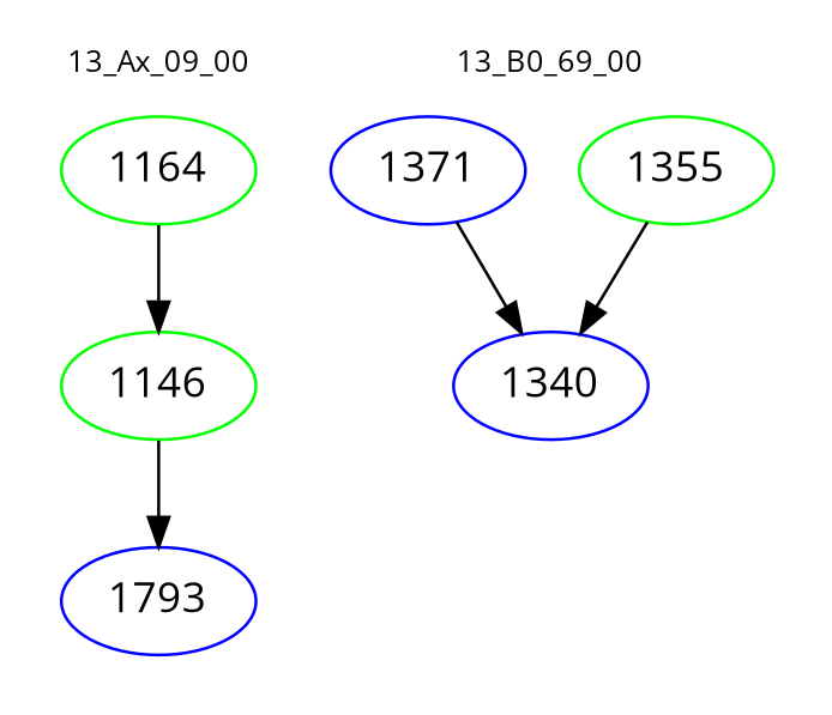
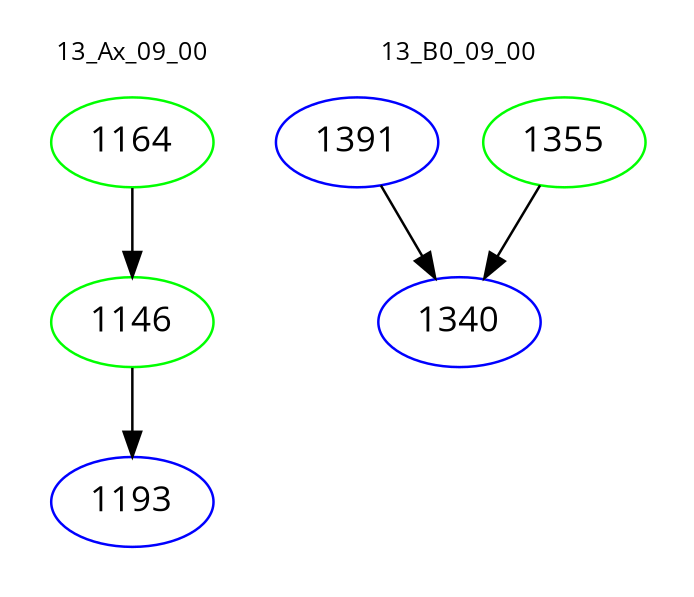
  digraph {
    fontname="Open Sans"
    node [color=green fontname="Open Sans"]
    edge [color=black fontname="Open Sans"]
    n1 [label=1164]
    n2 [label=1146]
-   n3 [color=blue label=1793]
+   n3 [color=blue label=1193]
    n4 [label=1355]
    n5 [color=blue label=1340]
-   n6 [color=blue label=1371]
+   n6 [color=blue label=1391]
    subgraph cluster_1 {
      color=white
      fontsize=10
      label="13_Ax_09_00"
      n1
      n2
      n3
    }
    subgraph cluster_2 {
      color=white
      fontsize=10
-     label="13_B0_69_00"
+     label="13_B0_09_00"
      n4
      n5
      n6
    }
    n1 -> n2
    n2 -> n3
    n4 -> n5
    n6 -> n5
  }
